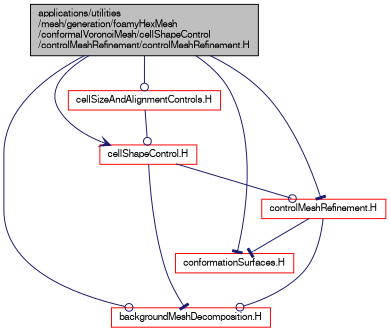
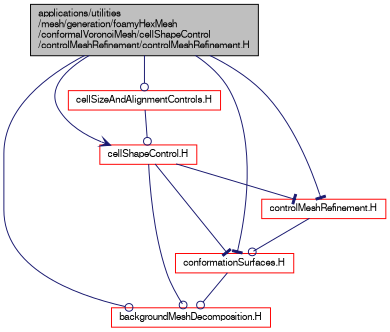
  digraph {
    node [color=red fontname=FreeSans fontsize=10 shape=record]
    edge [arrowhead=tee color=midnightblue fontname=FreeSans fontsize=10 labelfontname=FreeSans labelfontsize=10 style=solid]
    n1 [color=black fillcolor=grey75 fontcolor=black height=0.2 label="applications/utilities\l/mesh/generation/foamyHexMesh\l/conformalVoronoiMesh/cellShapeControl\l/controlMeshRefinement/controlMeshRefinement.H" style=filled width=0.4]
    n2 [height=0.2 label="cellShapeControl.H" width=0.4]
    n3 [height=0.2 label="conformationSurfaces.H" width=0.4]
    n4 [height=0.2 label="cellSizeAndAlignmentControls.H" width=0.4]
    n5 [height=0.2 label="controlMeshRefinement.H" width=0.4]
    n6 [height=0.2 label="backgroundMeshDecomposition.H" width=0.4]
    n1 -> n2 [arrowhead=vee]
    n1 -> n3
    n1 -> n4 [arrowhead=odot]
    n1 -> n5
    n1 -> n6 [arrowhead=odot]
-   n2 -> n5 [arrowhead=odot]
-   n2 -> n6
+   n2 -> n3
+   n2 -> n5
+   n2 -> n6 [arrowhead=odot]
    n4 -> n2 [arrowhead=odot]
-   n5 -> n3
-   n5 -> n6 [arrowhead=odot]
+   n5 -> n3 [arrowhead=odot]
+   n3 -> n6 [arrowhead=odot]
  }
